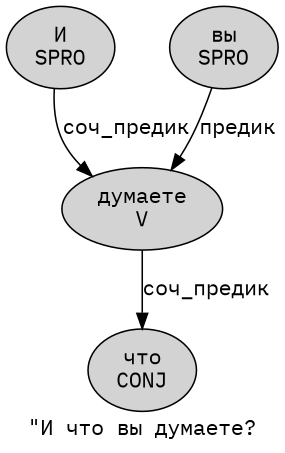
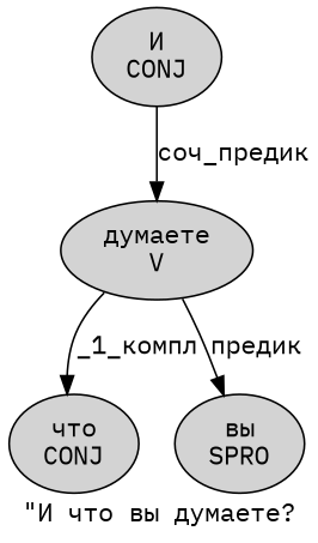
  digraph {
    fontname="IBM Plex Mono"
    label="\"И что вы думаете?"
    node [fillcolor=lightgray fontname="IBM Plex Mono" penwidth=1 shape=ellipse style=filled]
    edge [fontname="IBM Plex Mono"]
-   n1 [label="И\nSPRO"]
+   n1 [label="И\nCONJ"]
    n2 [label="думаете\nV"]
    n3 [label="что\nCONJ"]
    n4 [label="вы\nSPRO"]
    n1 -> n2 [label="соч_предик"]
-   n2 -> n3 [label="соч_предик"]
-   n4 -> n2 [label="предик"]
+   n2 -> n3 [label="_1_компл"]
+   n2 -> n4 [label="предик"]
  }
